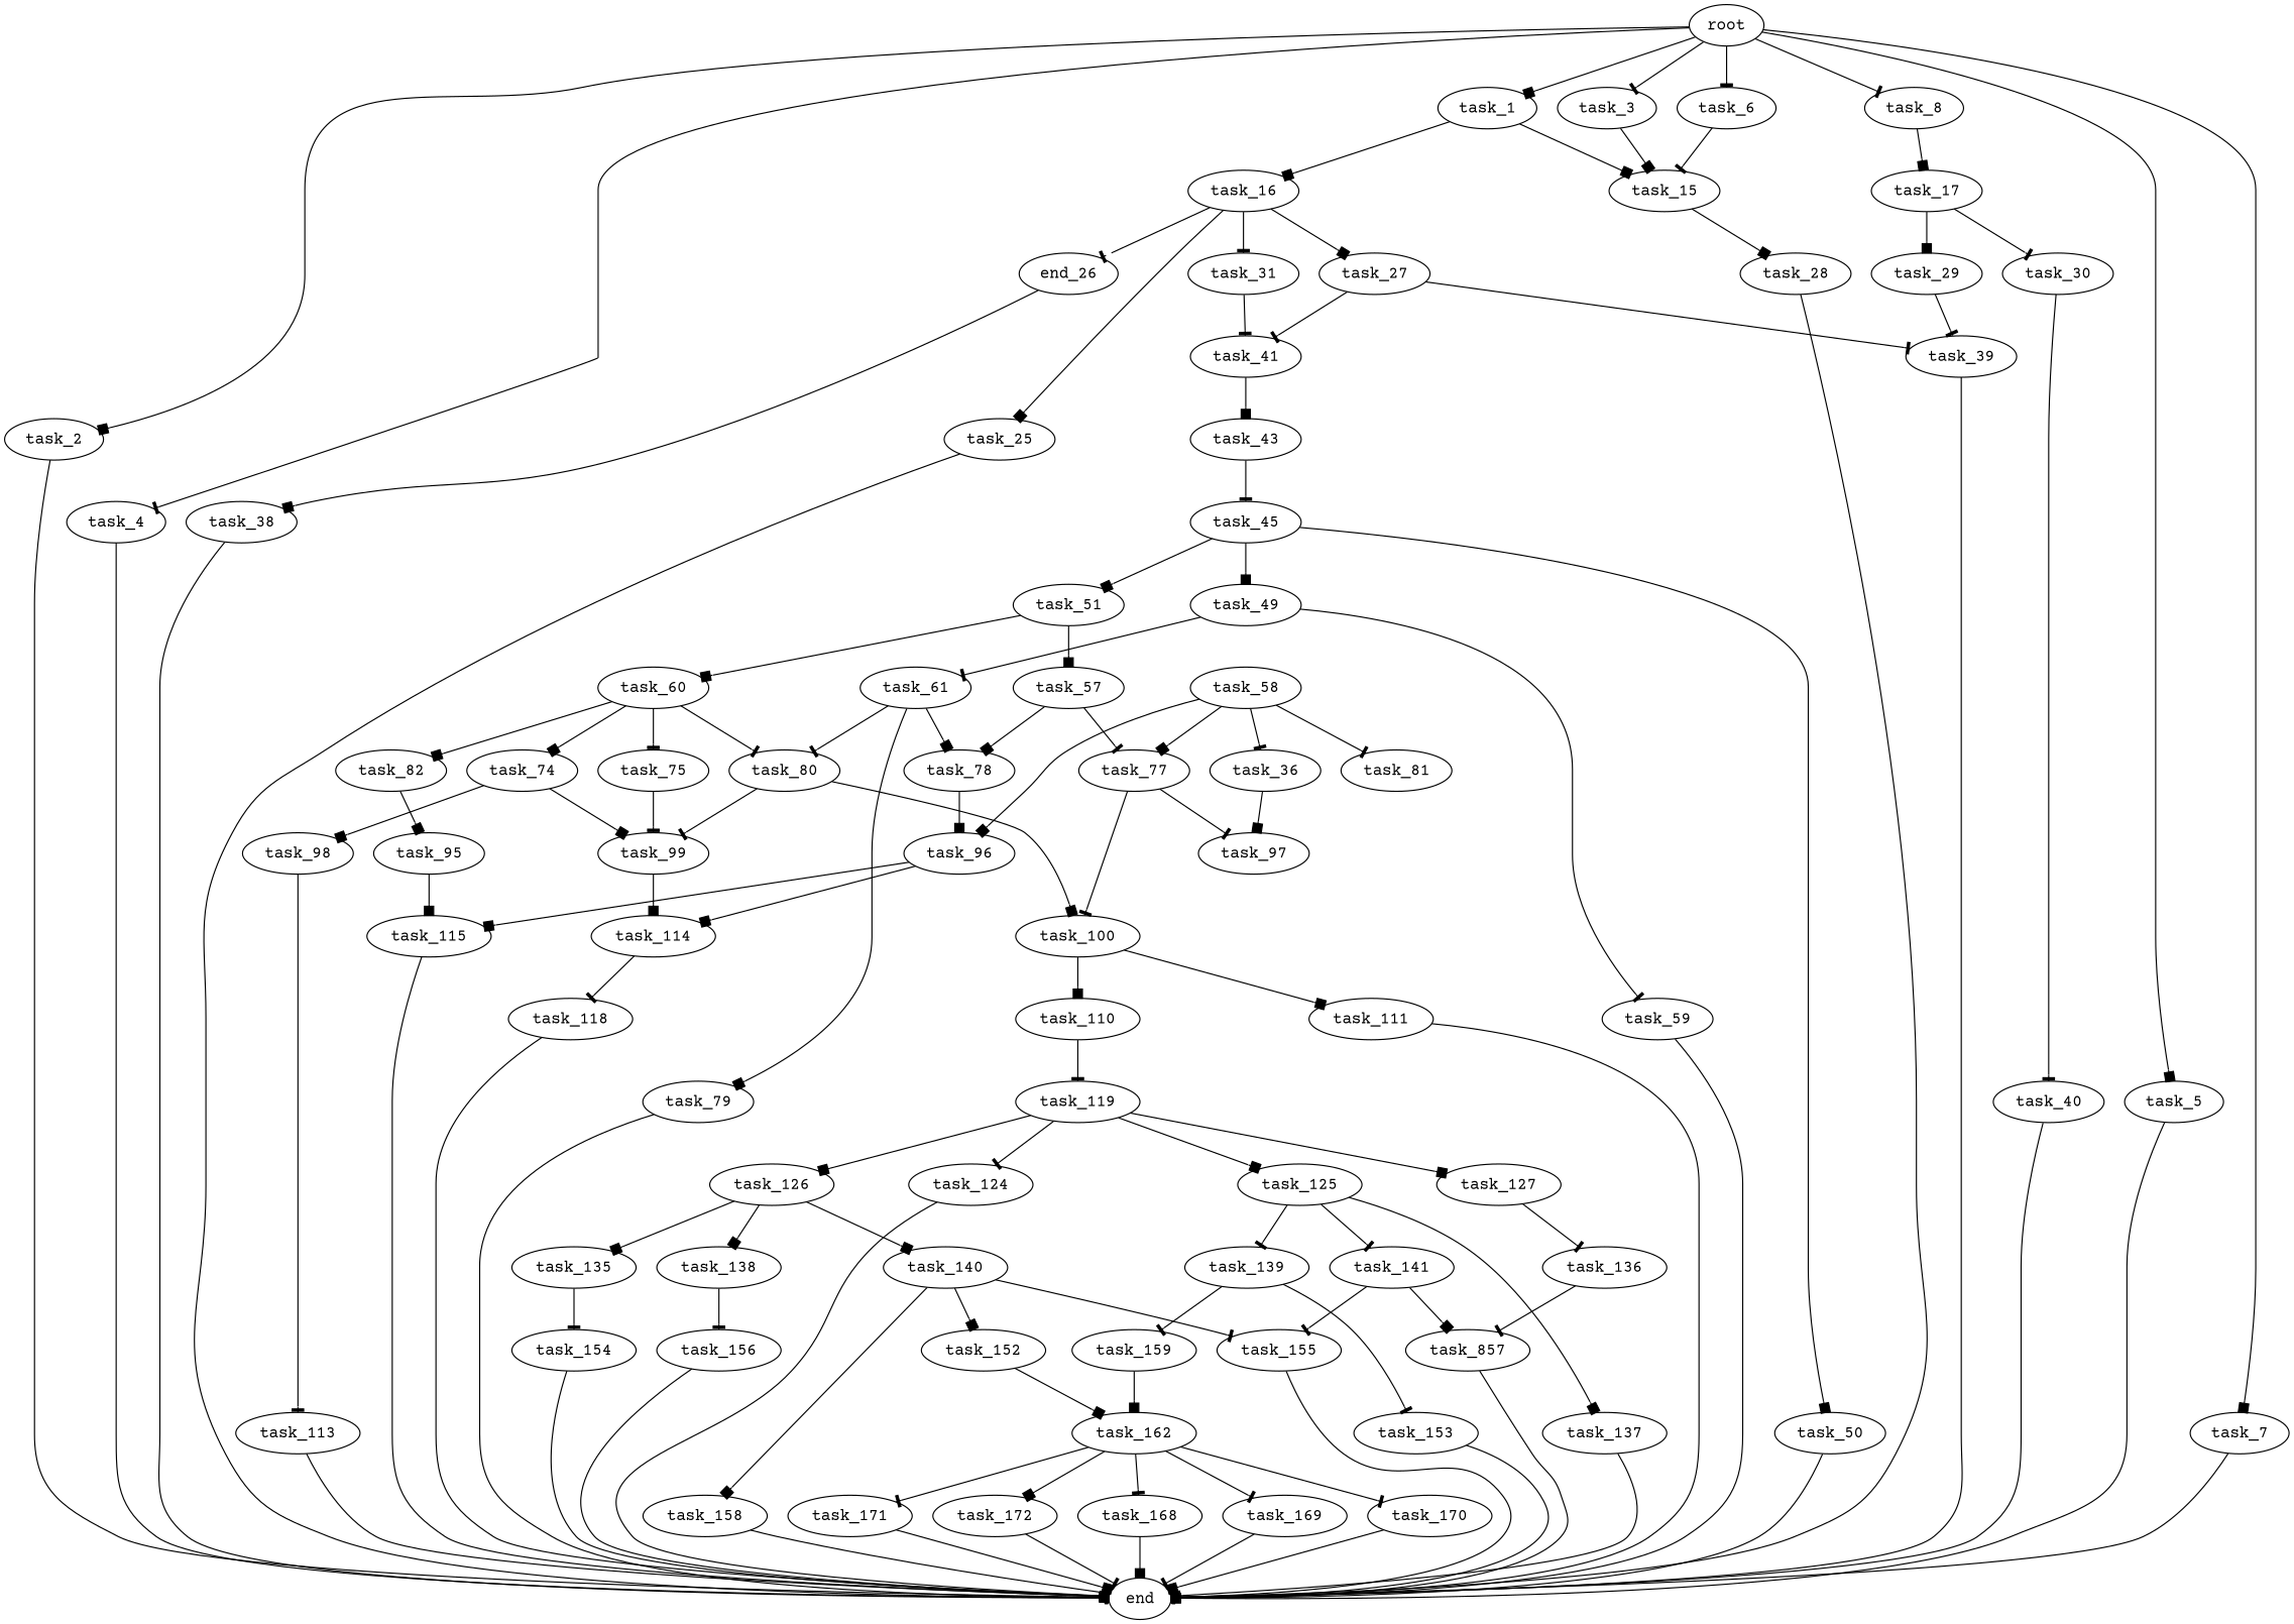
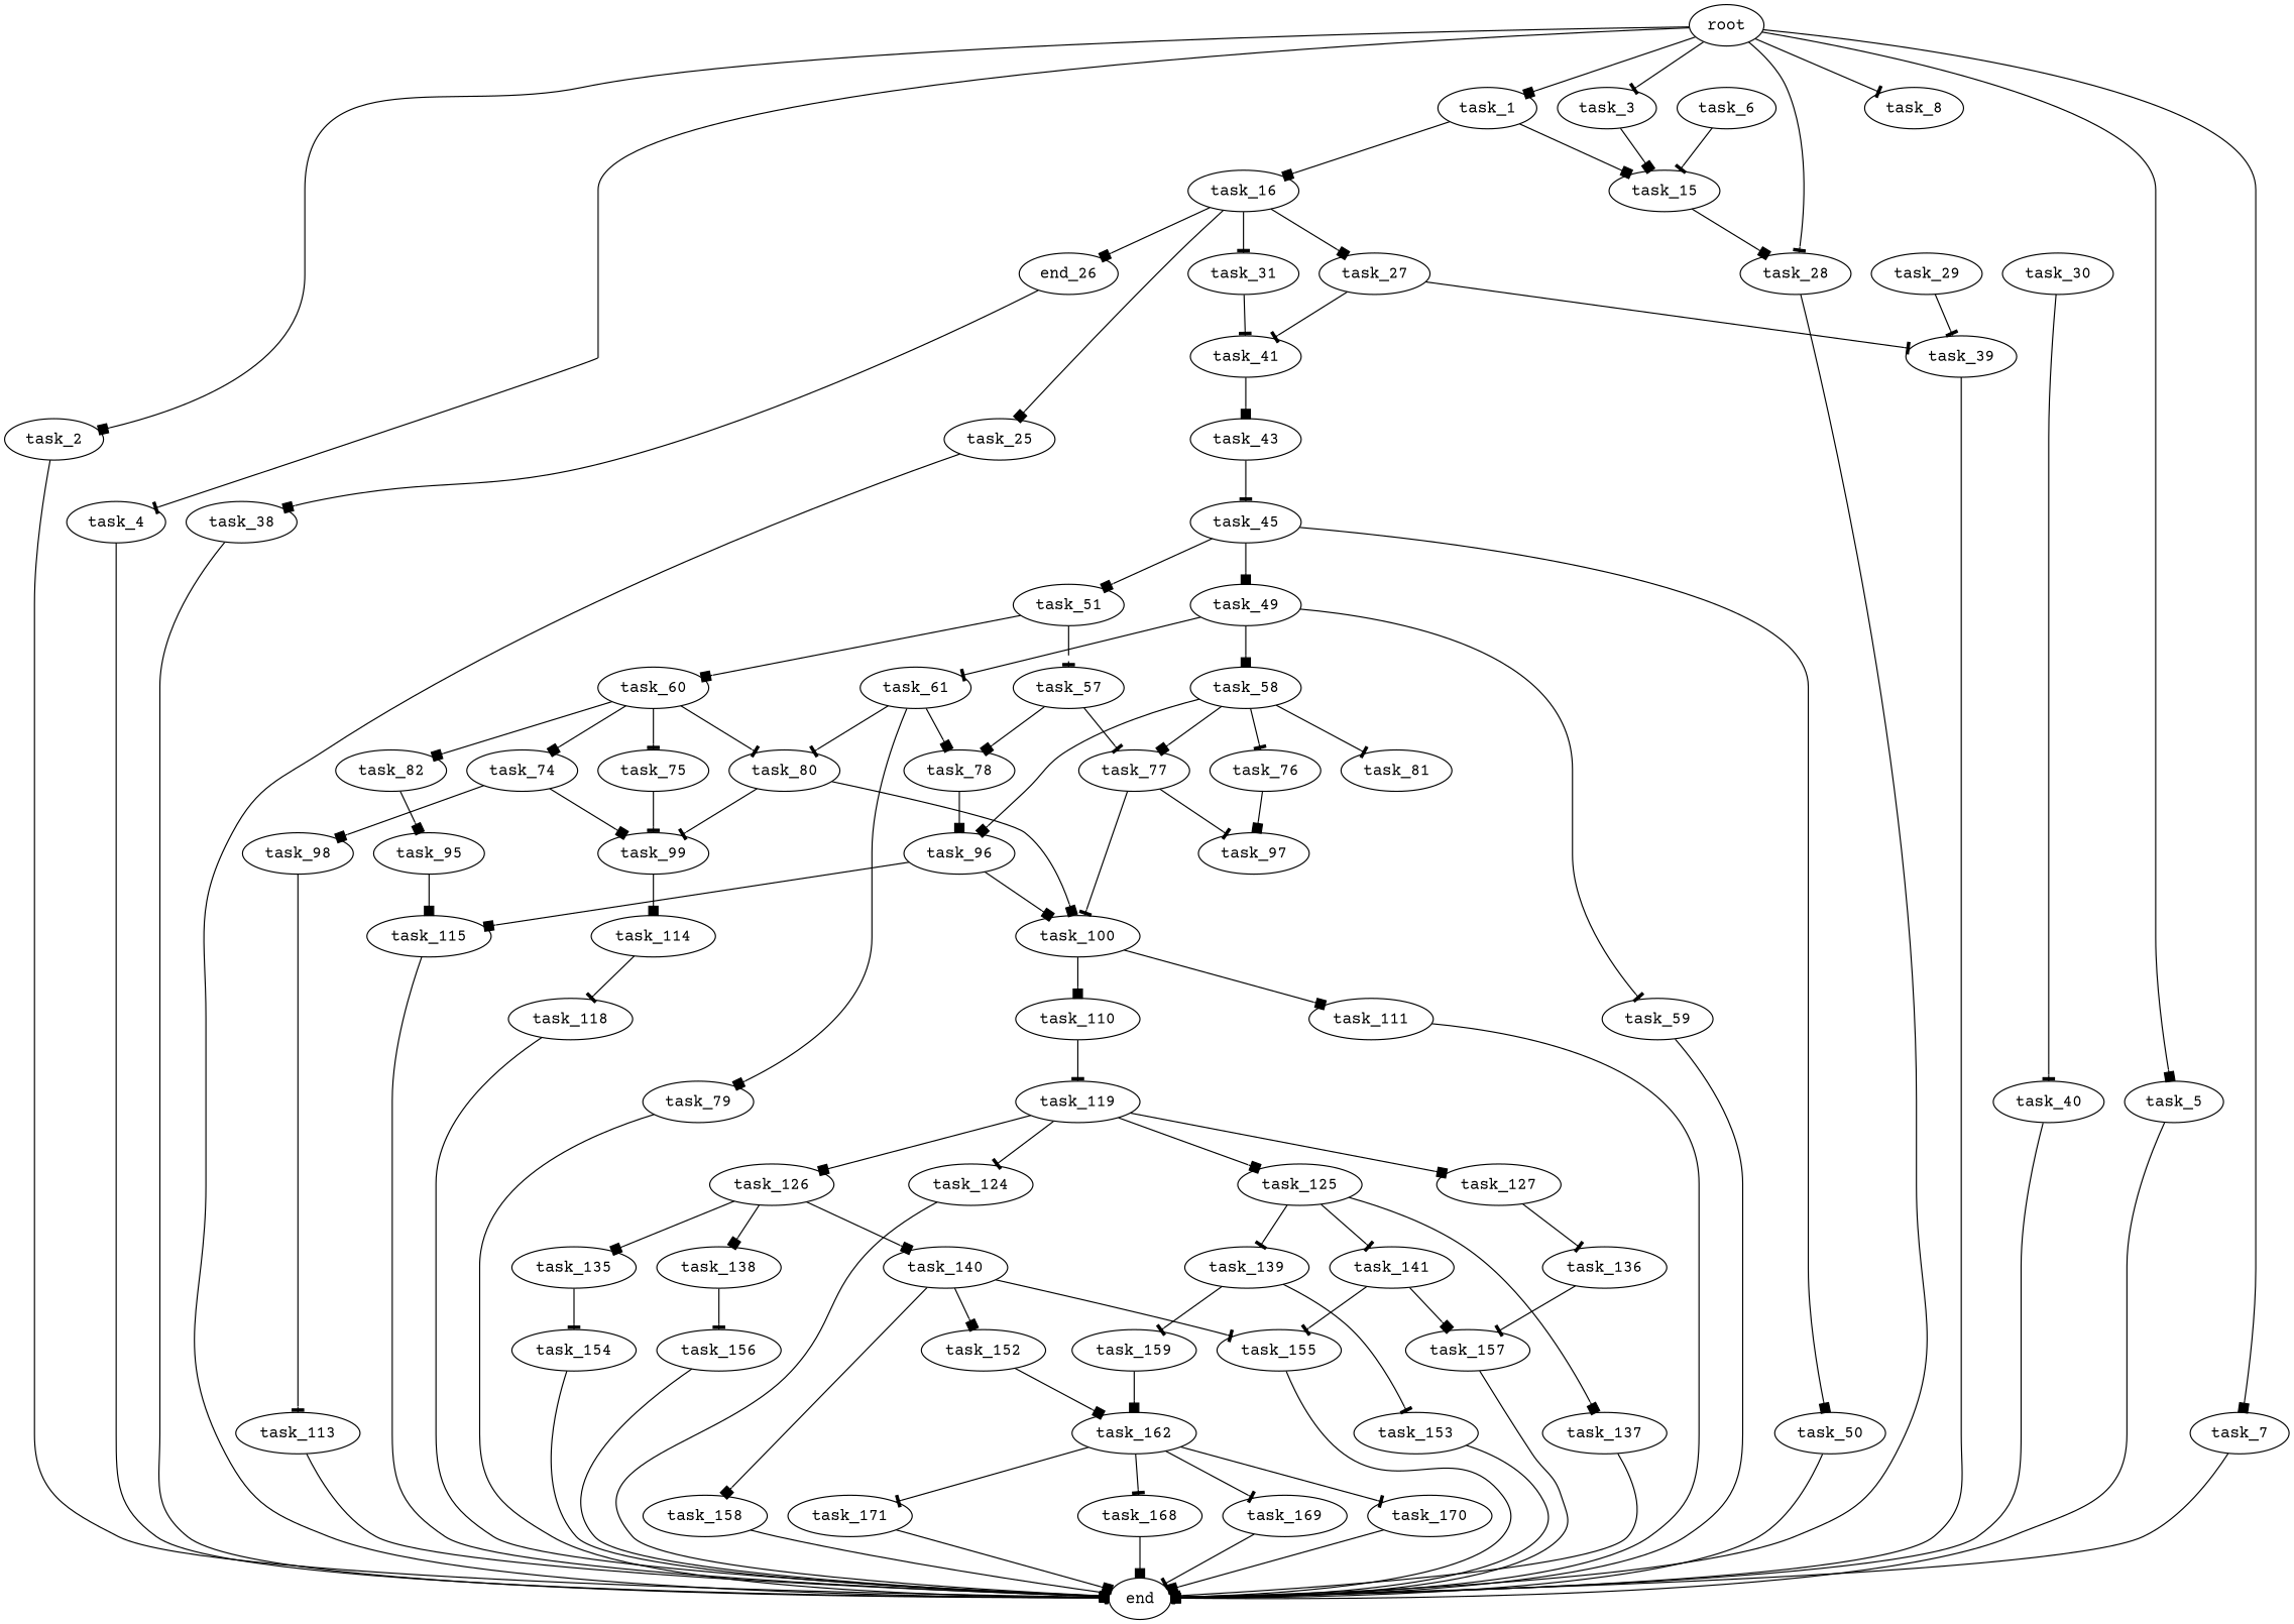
  digraph {
    fontname="Courier Prime"
    node [fontname="Courier Prime"]
    edge [arrowhead=box fontname="Courier Prime"]
    root
    task_1
    task_2
    task_3
    task_4
    task_5
    task_6
    task_7
    task_8
    task_15
    task_16
    end
-   task_17
    task_28
    task_25
    n16 [label=end_26]
    task_27
    task_31
    task_29
    task_30
    task_38
    task_39
    task_41
    task_40
    task_43
    task_45
    task_49
    task_50
    task_51
    task_58
    task_59
    task_61
    task_57
    task_60
    task_77
-   task_76 [label=task_36]
+   task_76
    task_81
    task_96
    task_78
    task_80
    task_79
    task_74
    task_75
    task_82
    task_97
    task_100
    task_98
    task_99
    task_95
    task_113
    task_114
    task_110
    task_111
    task_115
    task_118
    task_119
    task_124
    task_125
    task_126
    task_127
    task_137
    task_139
    task_141
    task_135
    task_138
    task_140
    task_136
    task_153
    task_159
-   task_157 [label=task_857]
+   task_157
    task_155
    task_154
    task_156
    task_152
    task_158
    task_162
    task_168
    task_169
    task_170
    task_171
-   task_172
    root -> task_1
    root -> task_2
    root -> task_3 [arrowhead=tee]
    root -> task_4 [arrowhead=tee]
    root -> task_5
-   root -> task_6 [arrowhead=tee]
+   root -> task_28 [arrowhead=tee]
    root -> task_7
    root -> task_8 [arrowhead=tee]
    task_1 -> task_15
    task_1 -> task_16
    task_2 -> end
    task_3 -> task_15
    task_4 -> end [arrowhead=tee]
    task_5 -> end
    task_6 -> task_15 [arrowhead=tee]
    task_7 -> end [arrowhead=tee]
-   task_8 -> task_17
    task_15 -> task_28
    task_16 -> task_25
-   task_16 -> n16 [arrowhead=tee]
+   task_16 -> n16
    task_16 -> task_27
    task_16 -> task_31 [arrowhead=tee]
-   task_17 -> task_29
-   task_17 -> task_30 [arrowhead=tee]
    task_28 -> end [arrowhead=tee]
    task_25 -> end [arrowhead=tee]
    n16 -> task_38
    task_27 -> task_39 [arrowhead=tee]
    task_27 -> task_41 [arrowhead=tee]
    task_31 -> task_41 [arrowhead=tee]
    task_29 -> task_39 [arrowhead=tee]
    task_30 -> task_40 [arrowhead=tee]
    task_38 -> end [arrowhead=tee]
    task_39 -> end [arrowhead=tee]
    task_41 -> task_43
    task_40 -> end [arrowhead=tee]
    task_43 -> task_45 [arrowhead=tee]
    task_45 -> task_49
    task_45 -> task_50
    task_45 -> task_51
+   task_49 -> task_58
    task_49 -> task_59 [arrowhead=tee]
    task_49 -> task_61 [arrowhead=tee]
    task_50 -> end
-   task_51 -> task_57
+   task_51 -> task_57 [arrowhead=tee]
    task_51 -> task_60
    task_58 -> task_77
    task_58 -> task_76 [arrowhead=tee]
    task_58 -> task_81 [arrowhead=tee]
    task_58 -> task_96
    task_59 -> end
    task_61 -> task_78
    task_61 -> task_80 [arrowhead=tee]
    task_61 -> task_79
    task_57 -> task_77 [arrowhead=tee]
    task_57 -> task_78
    task_60 -> task_80 [arrowhead=tee]
    task_60 -> task_74
    task_60 -> task_75 [arrowhead=tee]
    task_60 -> task_82
    task_77 -> task_97 [arrowhead=tee]
    task_77 -> task_100 [arrowhead=tee]
    task_76 -> task_97
-   task_96 -> task_114
+   task_96 -> task_100
    task_96 -> task_115
    task_78 -> task_96
    task_80 -> task_100
    task_80 -> task_99 [arrowhead=tee]
    task_79 -> end
    task_74 -> task_98
    task_74 -> task_99
    task_75 -> task_99 [arrowhead=tee]
    task_82 -> task_95
    task_100 -> task_110
    task_100 -> task_111
    task_98 -> task_113 [arrowhead=tee]
    task_99 -> task_114
    task_95 -> task_115
    task_113 -> end [arrowhead=tee]
    task_114 -> task_118 [arrowhead=tee]
    task_110 -> task_119 [arrowhead=tee]
    task_111 -> end [arrowhead=tee]
    task_115 -> end [arrowhead=tee]
    task_118 -> end [arrowhead=tee]
    task_119 -> task_124 [arrowhead=tee]
    task_119 -> task_125
    task_119 -> task_126
    task_119 -> task_127
    task_124 -> end
    task_125 -> task_137
    task_125 -> task_139 [arrowhead=tee]
    task_125 -> task_141 [arrowhead=tee]
    task_126 -> task_135
    task_126 -> task_138
    task_126 -> task_140
    task_127 -> task_136 [arrowhead=tee]
    task_137 -> end
    task_139 -> task_153 [arrowhead=tee]
    task_139 -> task_159 [arrowhead=tee]
    task_141 -> task_157
    task_141 -> task_155 [arrowhead=tee]
    task_135 -> task_154 [arrowhead=tee]
    task_138 -> task_156 [arrowhead=tee]
    task_140 -> task_155 [arrowhead=tee]
    task_140 -> task_152
    task_140 -> task_158
    task_136 -> task_157 [arrowhead=tee]
    task_153 -> end [arrowhead=tee]
    task_159 -> task_162
    task_157 -> end
    task_155 -> end [arrowhead=tee]
    task_154 -> end [arrowhead=tee]
    task_156 -> end [arrowhead=tee]
    task_152 -> task_162
    task_158 -> end [arrowhead=tee]
    task_162 -> task_168 [arrowhead=tee]
    task_162 -> task_169 [arrowhead=tee]
    task_162 -> task_170 [arrowhead=tee]
    task_162 -> task_171 [arrowhead=tee]
-   task_162 -> task_172
    task_168 -> end
    task_169 -> end [arrowhead=tee]
    task_170 -> end
    task_171 -> end
-   task_172 -> end [arrowhead=tee]
  }
